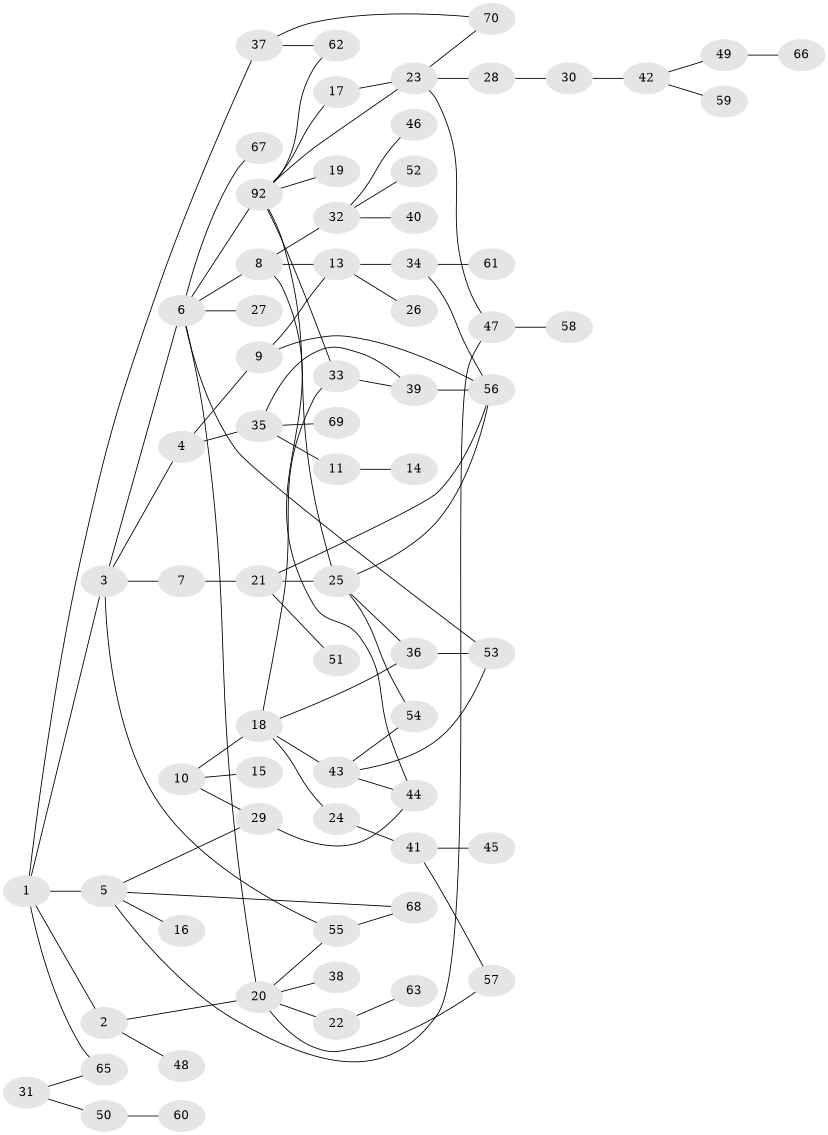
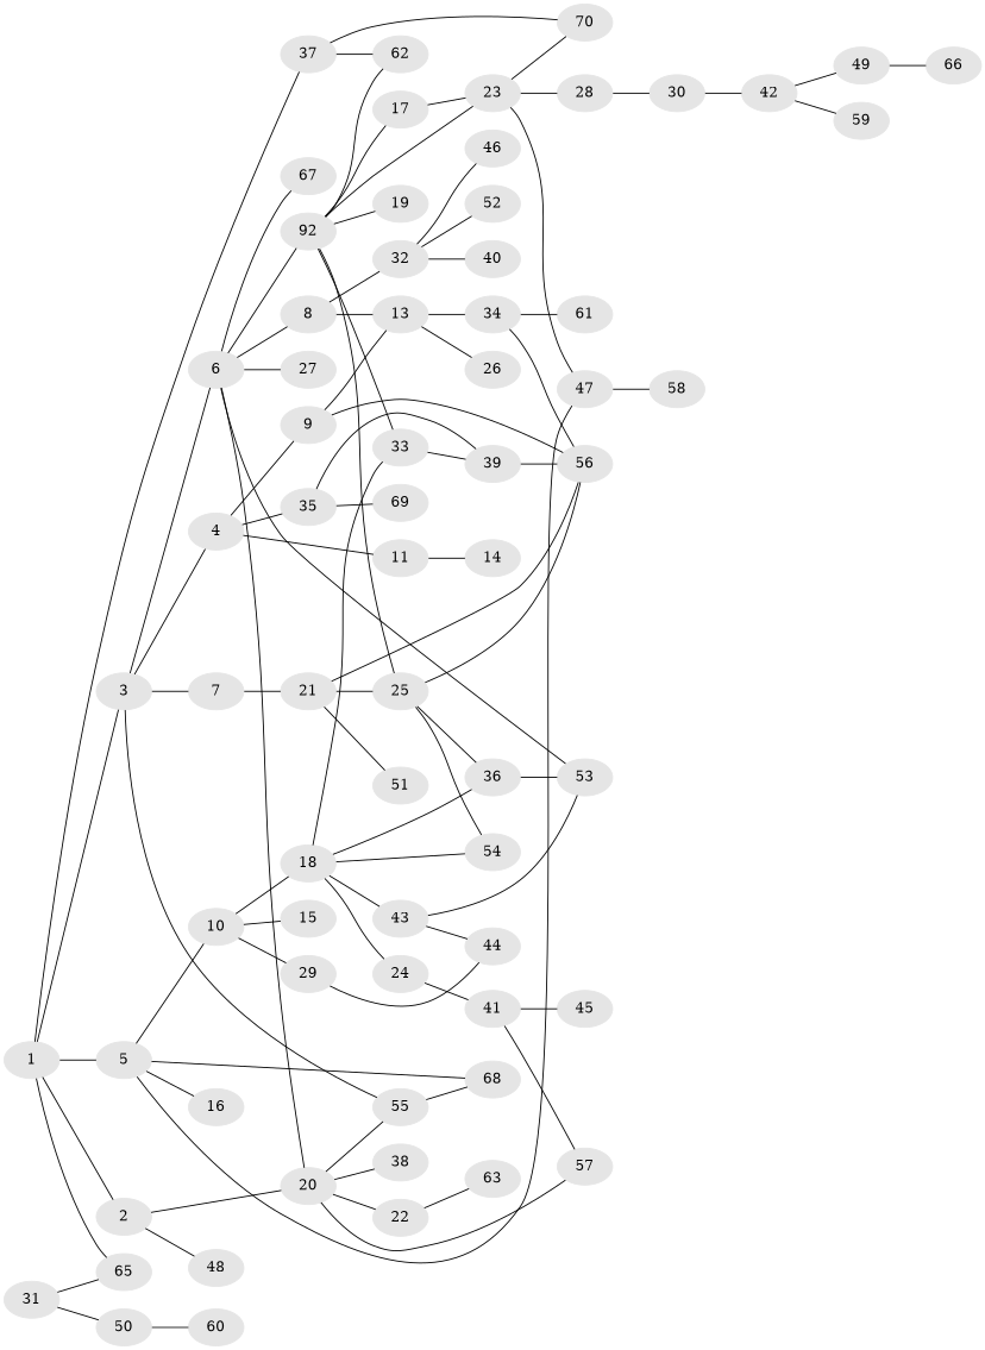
  graph {
    rankdir=LR
    node [color=gray90 style=filled]
    1
    2
    3
    5
    37
    65
    20
    48
    4
    6
    7
    55
    10
    16
    47
    68
    31
    50
    62
    70
    22
    38
    57
    9
    11
    35
    8
    n28 [label=92]
    27
    53
    67
    21
    13
    56
    14
    39
    69
    15
    18
    29
    58
    32
    44
    17
    19
    23
    25
    33
    51
    26
    34
    40
    46
    52
    24
    36
    43
    28
    54
    61
    41
    63
    30
    45
    42
    49
    59
    60
    66
    1 -- 2
    1 -- 3
    1 -- 5
    1 -- 37
    1 -- 65
    2 -- 20
    2 -- 48
    3 -- 4
    3 -- 6
    3 -- 7
    3 -- 55
-   5 -- 29
+   5 -- 10
    5 -- 16
    5 -- 47
    5 -- 68
    37 -- 62
    37 -- 70
    20 -- 55
    20 -- 22
    20 -- 38
    20 -- 57
    4 -- 9
-   35 -- 11
+   4 -- 11
    4 -- 35
    6 -- 20
    6 -- 8
    6 -- n28
    6 -- 27
    6 -- 53
    6 -- 67
    7 -- 21
    55 -- 68
    10 -- 15
    10 -- 18
    10 -- 29
    47 -- 58
    31 -- 65
    31 -- 50
    50 -- 60
    22 -- 63
    9 -- 13
    9 -- 56
    11 -- 14
    35 -- 39
    35 -- 69
    8 -- 13
    8 -- 32
-   8 -- 44
    n28 -- 62
    n28 -- 17
    n28 -- 19
    n28 -- 23
    n28 -- 25
    n28 -- 33
    21 -- 56
    21 -- 25
    21 -- 51
    13 -- 26
    13 -- 34
    39 -- 56
    18 -- 33
    18 -- 24
    18 -- 36
    18 -- 43
    29 -- 44
    32 -- 40
    32 -- 46
    32 -- 52
    17 -- 23
    23 -- 47
    23 -- 70
    23 -- 28
    25 -- 56
    25 -- 36
    25 -- 54
    33 -- 39
    34 -- 56
    34 -- 61
    24 -- 41
    36 -- 53
    43 -- 53
    43 -- 44
-   43 -- 54
+   18 -- 54
    28 -- 30
    41 -- 57
    41 -- 45
    30 -- 42
    42 -- 49
    42 -- 59
    49 -- 66
  }
